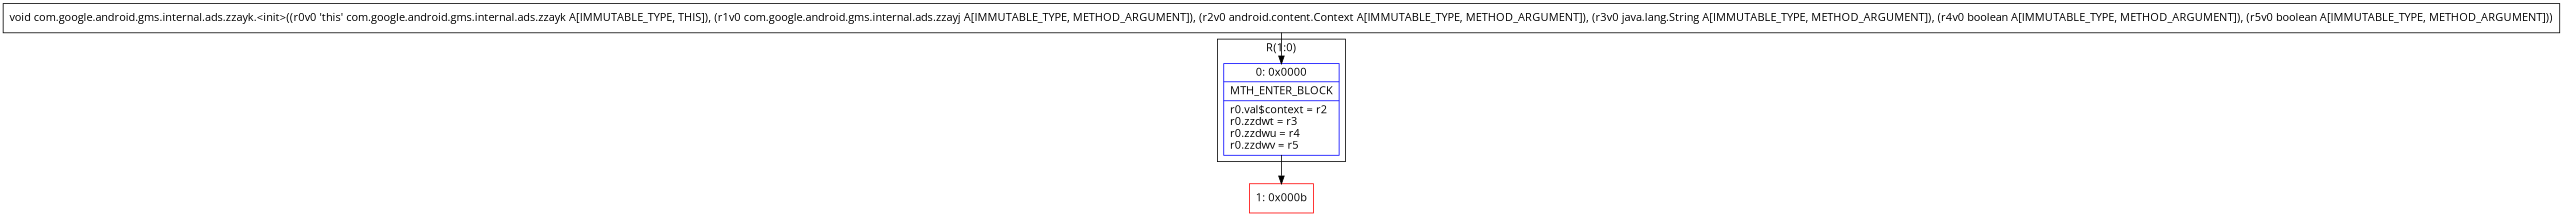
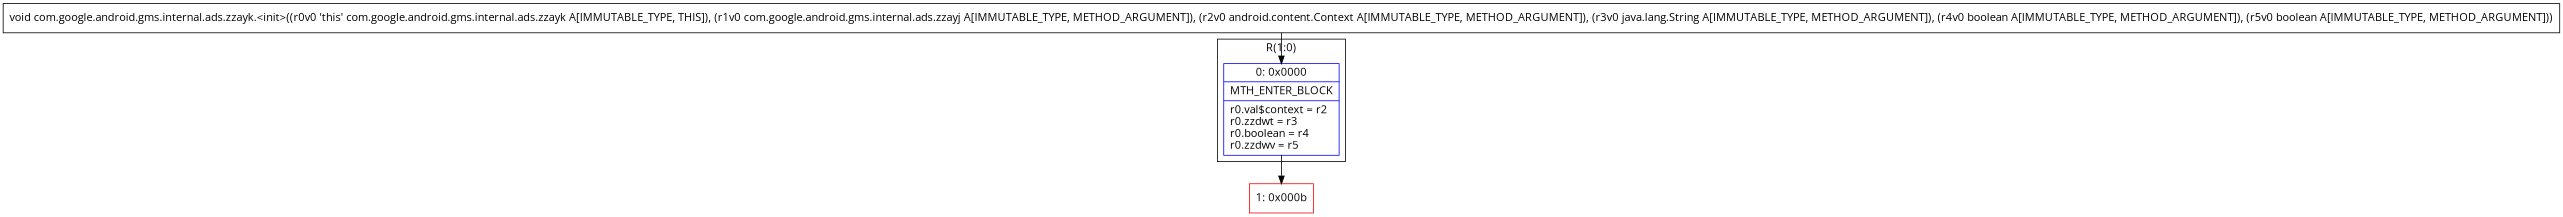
  digraph {
    fontname="Open Sans"
    node [shape=record fontname="Open Sans"]
    edge [fontname="Open Sans"]
-   n1 [color=blue label="{0\:\ 0x0000|MTH_ENTER_BLOCK\l|r0.val$context = r2\lr0.zzdwt = r3\lr0.zzdwu = r4\lr0.zzdwv = r5\l}"]
+   n1 [color=blue label="{0\:\ 0x0000|MTH_ENTER_BLOCK\l|r0.val$context = r2\lr0.zzdwt = r3\lr0.boolean = r4\lr0.zzdwv = r5\l}"]
    n2 [color=red label="{1\:\ 0x000b}"]
    n3 [label="{void com.google.android.gms.internal.ads.zzayk.\<init\>((r0v0 'this' com.google.android.gms.internal.ads.zzayk A[IMMUTABLE_TYPE, THIS]), (r1v0 com.google.android.gms.internal.ads.zzayj A[IMMUTABLE_TYPE, METHOD_ARGUMENT]), (r2v0 android.content.Context A[IMMUTABLE_TYPE, METHOD_ARGUMENT]), (r3v0 java.lang.String A[IMMUTABLE_TYPE, METHOD_ARGUMENT]), (r4v0 boolean A[IMMUTABLE_TYPE, METHOD_ARGUMENT]), (r5v0 boolean A[IMMUTABLE_TYPE, METHOD_ARGUMENT])) }"]
    subgraph cluster_1 {
      label="R(1:0)"
      n1
    }
    n1 -> n2
    n3 -> n1
  }
